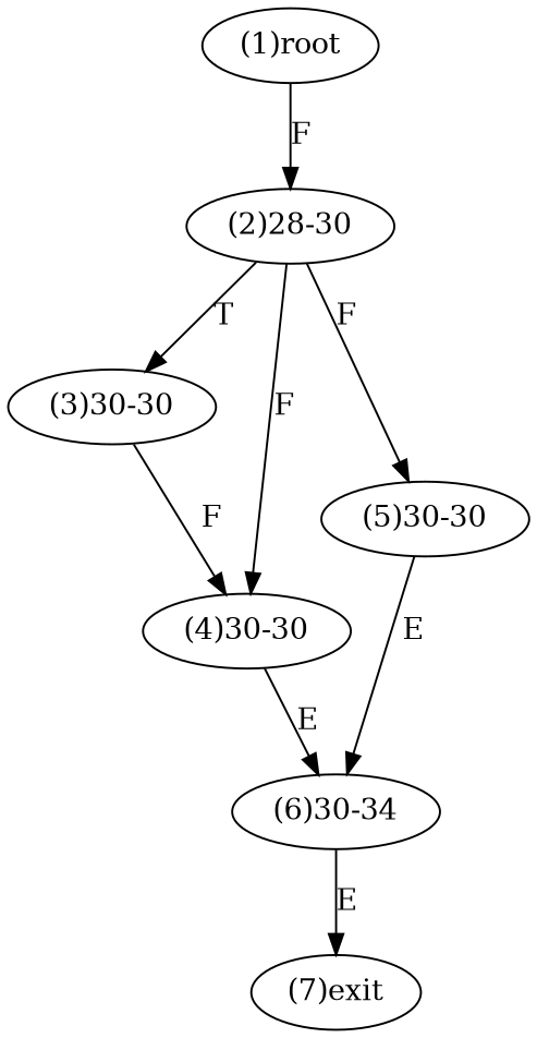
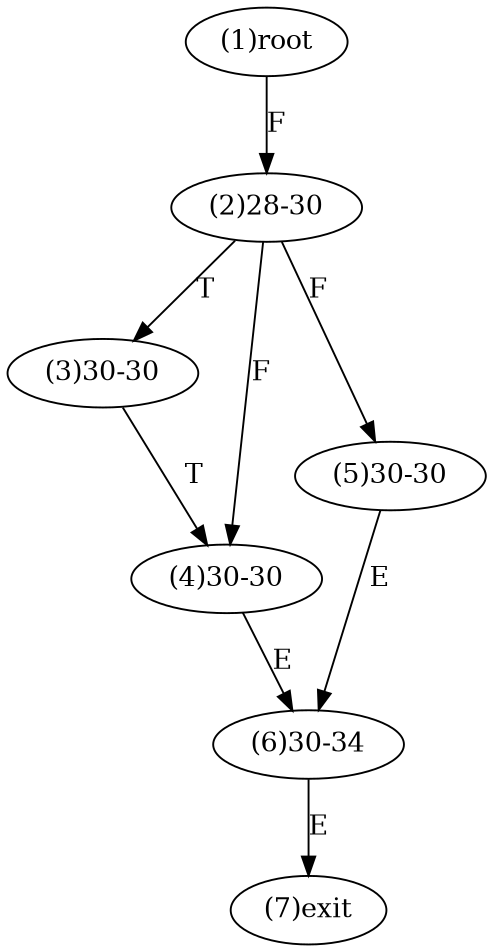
  digraph {
    n1 [label="(1)root"]
    n2 [label="(2)28-30"]
    n3 [label="(3)30-30"]
    n4 [label="(4)30-30"]
    n5 [label="(5)30-30"]
    n6 [label="(6)30-34"]
    n7 [label="(7)exit"]
    n1 -> n2 [label=F]
    n2 -> n3 [label=T]
    n2 -> n4 [label=F]
    n2 -> n5 [label=F]
-   n3 -> n4 [label=F]
+   n3 -> n4 [label=T]
    n4 -> n6 [label=E]
    n5 -> n6 [label=E]
    n6 -> n7 [label=E]
  }
